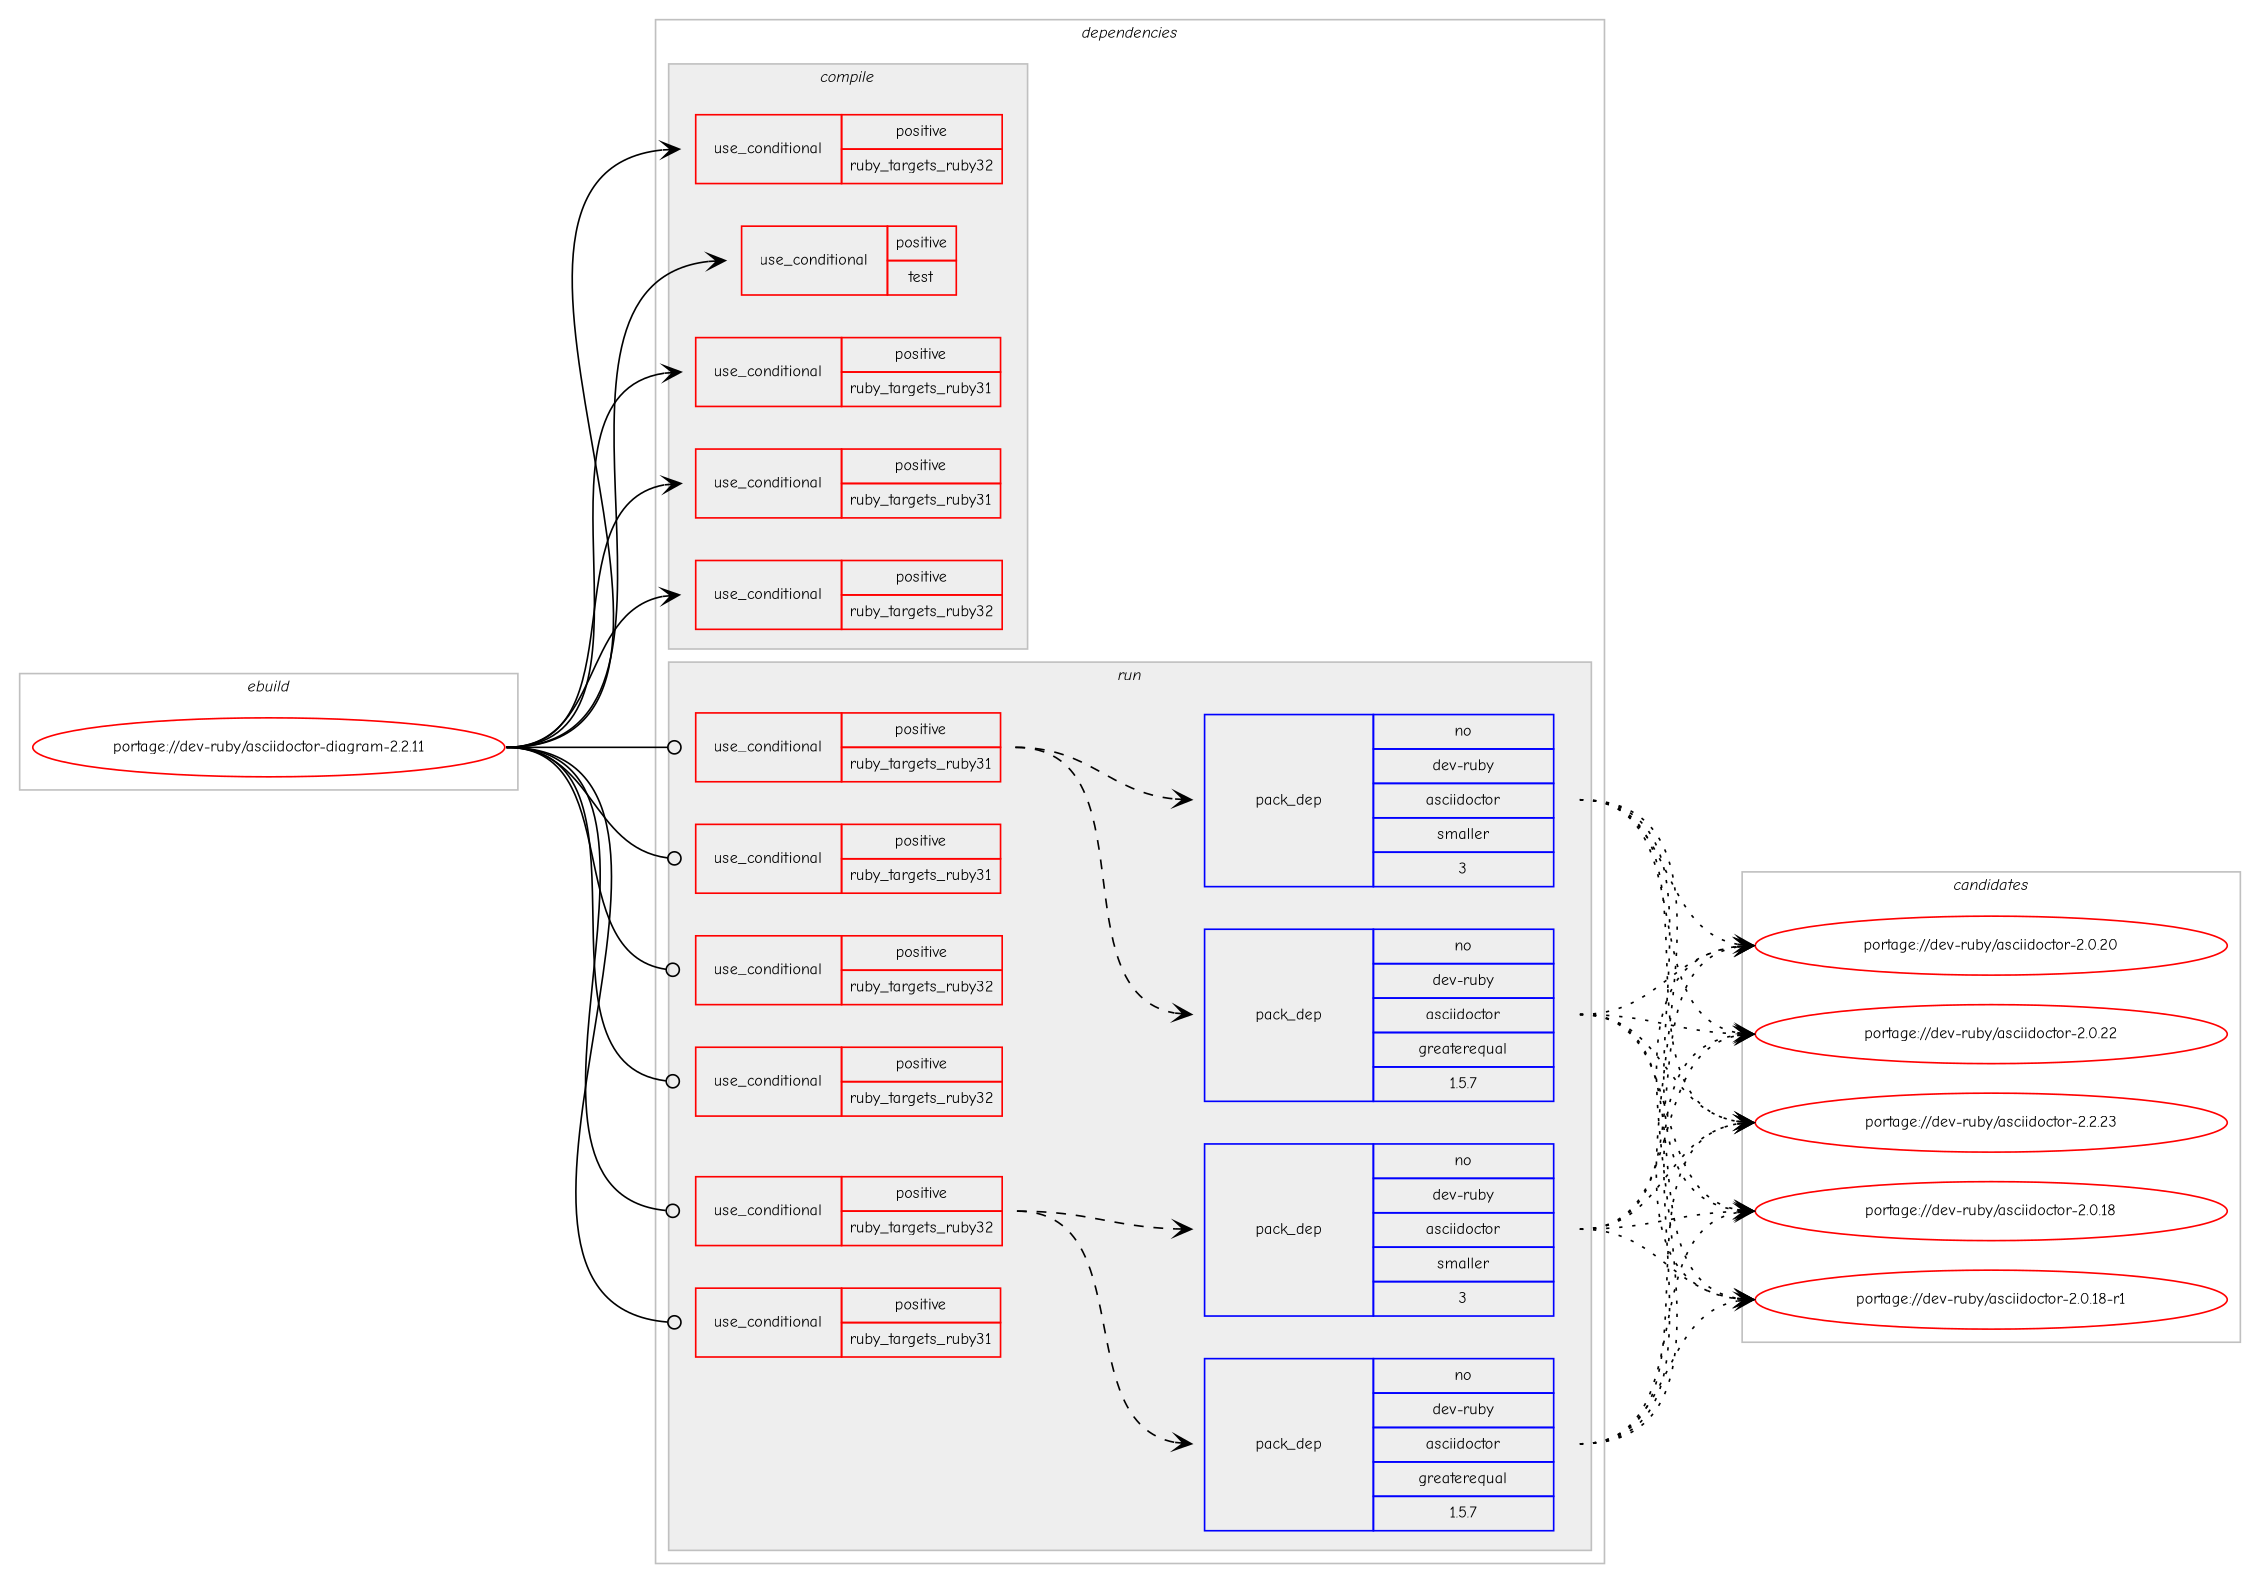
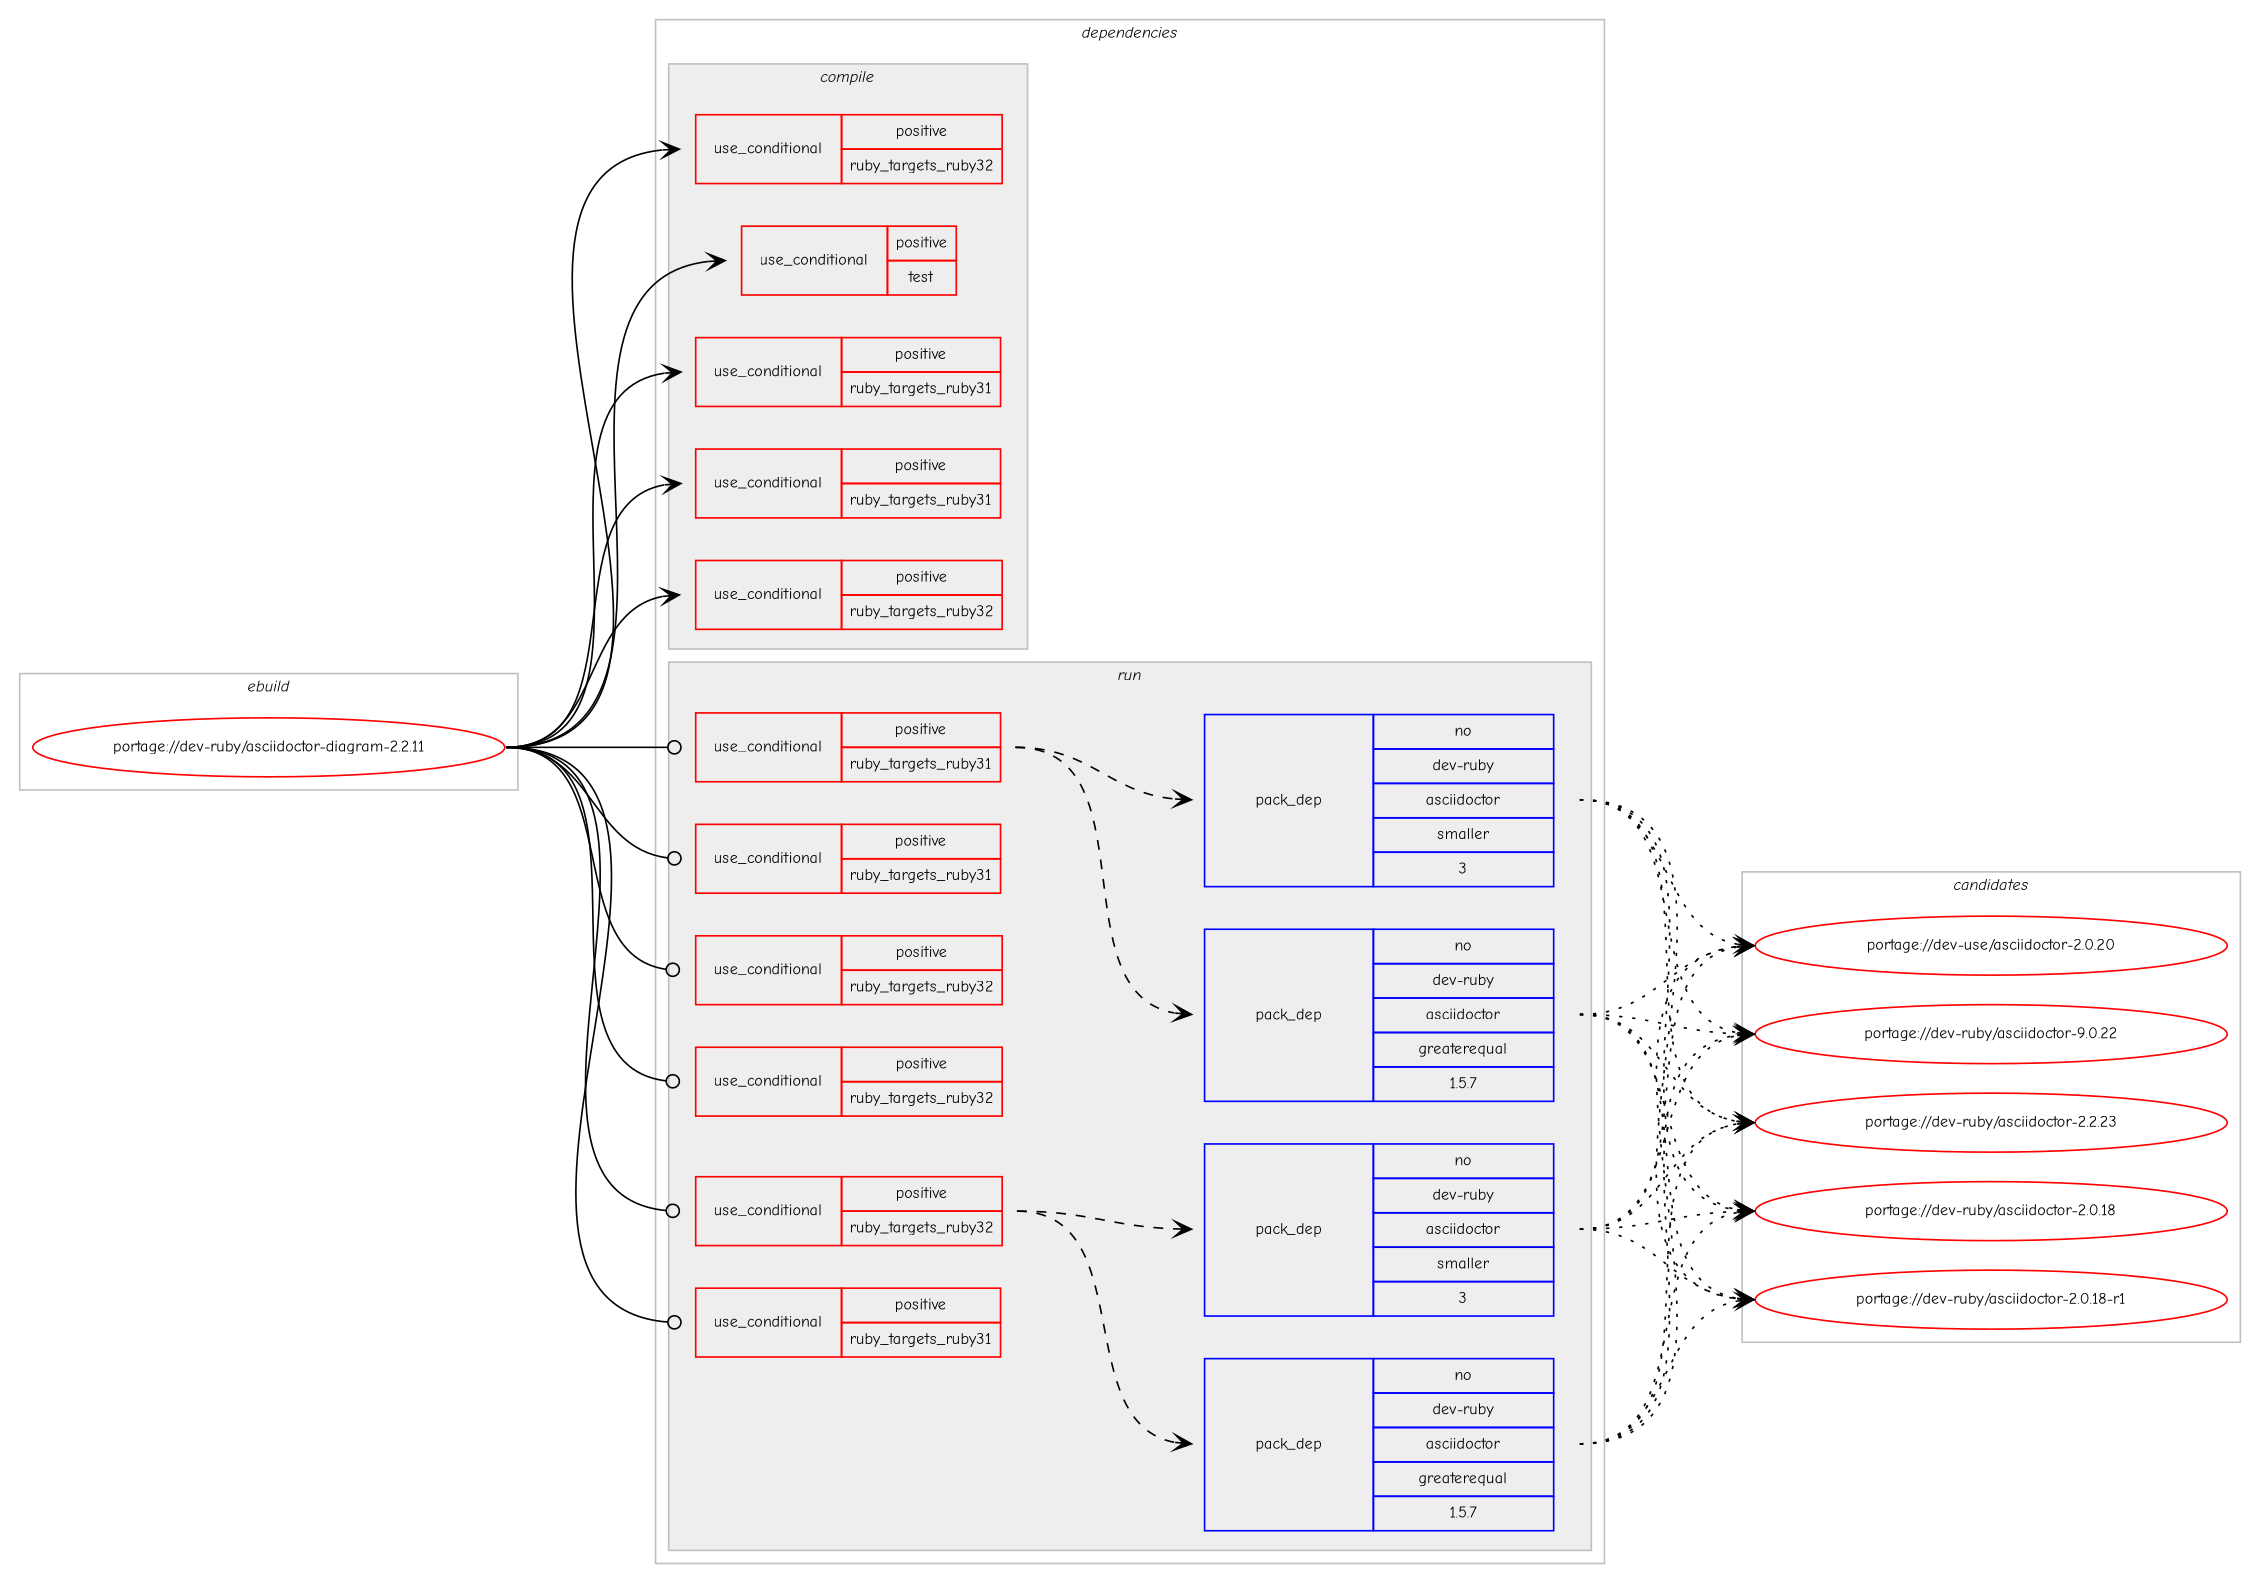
  digraph {
    compound=true
    concentrate=true
    fontname="Comic Neue"
    fontsize=10
    newrank=true
    rankdir=LR
    ranksep=1.5
    node [color=red fontname="Comic Neue" fontsize=10 shape=none]
    edge [arrowhead=vee fontname="Comic Neue" headport=w style=dotted tailport=e weight=100]
    n1 [label="portage://dev-ruby/asciidoctor-diagram-2.2.11" width=4 shape=""]
    n2 [label=<<TABLE BORDER="0" CELLBORDER="1" CELLSPACING="0" CELLPADDING="4"><TR><TD ROWSPAN="3" CELLPADDING="10">use_conditional</TD></TR><TR><TD>positive</TD></TR><TR><TD>ruby_targets_ruby31</TD></TR></TABLE>>]
    n3 [label=<<TABLE BORDER="0" CELLBORDER="1" CELLSPACING="0" CELLPADDING="4"><TR><TD ROWSPAN="3" CELLPADDING="10">use_conditional</TD></TR><TR><TD>positive</TD></TR><TR><TD>ruby_targets_ruby31</TD></TR></TABLE>>]
    n4 [label=<<TABLE BORDER="0" CELLBORDER="1" CELLSPACING="0" CELLPADDING="4"><TR><TD ROWSPAN="3" CELLPADDING="10">use_conditional</TD></TR><TR><TD>positive</TD></TR><TR><TD>ruby_targets_ruby32</TD></TR></TABLE>>]
    n5 [label=<<TABLE BORDER="0" CELLBORDER="1" CELLSPACING="0" CELLPADDING="4"><TR><TD ROWSPAN="3" CELLPADDING="10">use_conditional</TD></TR><TR><TD>positive</TD></TR><TR><TD>ruby_targets_ruby32</TD></TR></TABLE>>]
    n6 [label=<<TABLE BORDER="0" CELLBORDER="1" CELLSPACING="0" CELLPADDING="4"><TR><TD ROWSPAN="3" CELLPADDING="10">use_conditional</TD></TR><TR><TD>positive</TD></TR><TR><TD>test</TD></TR></TABLE>>]
    n7 [color=blue label=<<TABLE BORDER="0" CELLBORDER="1" CELLSPACING="0" CELLPADDING="4" WIDTH="220"><TR><TD ROWSPAN="6" CELLPADDING="30">pack_dep</TD></TR><TR><TD WIDTH="110">no</TD></TR><TR><TD>dev-ruby</TD></TR><TR><TD>asciidoctor</TD></TR><TR><TD>greaterequal</TD></TR><TR><TD>1.5.7</TD></TR></TABLE>>]
    n8 [color=blue label=<<TABLE BORDER="0" CELLBORDER="1" CELLSPACING="0" CELLPADDING="4" WIDTH="220"><TR><TD ROWSPAN="6" CELLPADDING="30">pack_dep</TD></TR><TR><TD WIDTH="110">no</TD></TR><TR><TD>dev-ruby</TD></TR><TR><TD>asciidoctor</TD></TR><TR><TD>smaller</TD></TR><TR><TD>3</TD></TR></TABLE>>]
    n9 [label=<<TABLE BORDER="0" CELLBORDER="1" CELLSPACING="0" CELLPADDING="4"><TR><TD ROWSPAN="3" CELLPADDING="10">use_conditional</TD></TR><TR><TD>positive</TD></TR><TR><TD>ruby_targets_ruby32</TD></TR></TABLE>>]
    n10 [label=<<TABLE BORDER="0" CELLBORDER="1" CELLSPACING="0" CELLPADDING="4"><TR><TD ROWSPAN="3" CELLPADDING="10">use_conditional</TD></TR><TR><TD>positive</TD></TR><TR><TD>ruby_targets_ruby31</TD></TR></TABLE>>]
    n11 [color=blue label=<<TABLE BORDER="0" CELLBORDER="1" CELLSPACING="0" CELLPADDING="4" WIDTH="220"><TR><TD ROWSPAN="6" CELLPADDING="30">pack_dep</TD></TR><TR><TD WIDTH="110">no</TD></TR><TR><TD>dev-ruby</TD></TR><TR><TD>asciidoctor</TD></TR><TR><TD>greaterequal</TD></TR><TR><TD>1.5.7</TD></TR></TABLE>>]
    n12 [color=blue label=<<TABLE BORDER="0" CELLBORDER="1" CELLSPACING="0" CELLPADDING="4" WIDTH="220"><TR><TD ROWSPAN="6" CELLPADDING="30">pack_dep</TD></TR><TR><TD WIDTH="110">no</TD></TR><TR><TD>dev-ruby</TD></TR><TR><TD>asciidoctor</TD></TR><TR><TD>smaller</TD></TR><TR><TD>3</TD></TR></TABLE>>]
    n13 [label=<<TABLE BORDER="0" CELLBORDER="1" CELLSPACING="0" CELLPADDING="4"><TR><TD ROWSPAN="3" CELLPADDING="10">use_conditional</TD></TR><TR><TD>positive</TD></TR><TR><TD>ruby_targets_ruby31</TD></TR></TABLE>>]
    n14 [label=<<TABLE BORDER="0" CELLBORDER="1" CELLSPACING="0" CELLPADDING="4"><TR><TD ROWSPAN="3" CELLPADDING="10">use_conditional</TD></TR><TR><TD>positive</TD></TR><TR><TD>ruby_targets_ruby31</TD></TR></TABLE>>]
    n15 [label=<<TABLE BORDER="0" CELLBORDER="1" CELLSPACING="0" CELLPADDING="4"><TR><TD ROWSPAN="3" CELLPADDING="10">use_conditional</TD></TR><TR><TD>positive</TD></TR><TR><TD>ruby_targets_ruby32</TD></TR></TABLE>>]
    n16 [label=<<TABLE BORDER="0" CELLBORDER="1" CELLSPACING="0" CELLPADDING="4"><TR><TD ROWSPAN="3" CELLPADDING="10">use_conditional</TD></TR><TR><TD>positive</TD></TR><TR><TD>ruby_targets_ruby32</TD></TR></TABLE>>]
    n17 [label="portage://dev-ruby/asciidoctor-2.0.18" width=4 shape=""]
    n18 [label="portage://dev-ruby/asciidoctor-2.0.18-r1" width=4 shape=""]
-   n19 [label="portage://dev-ruby/asciidoctor-2.0.20" width=4 shape=""]
-   n20 [label="portage://dev-ruby/asciidoctor-2.0.22" width=4 shape=""]
+   n19 [label="portage://dev-use/asciidoctor-2.0.20" width=4 shape=""]
+   n20 [label="portage://dev-ruby/asciidoctor-9.0.22" width=4 shape=""]
    n21 [label="portage://dev-ruby/asciidoctor-2.2.23" width=4 shape=""]
    subgraph cluster_1 {
      color=gray
      label=<<i>ebuild</i>>
      rank=same
      n1
    }
    subgraph cluster_2 {
      color=gray
      label=<<i>dependencies</i>>
      subgraph cluster_3 {
        color=gray
        fillcolor="#eeeeee"
        label=<<i>compile</i>>
        style=filled
        subgraph sub_4 {
          color=gray
          fillcolor="#eeeeee"
          label=<<i>compile</i>>
          style=filled
          n2
        }
        subgraph sub_5 {
          color=gray
          fillcolor="#eeeeee"
          label=<<i>compile</i>>
          style=filled
          n3
        }
        subgraph sub_6 {
          color=gray
          fillcolor="#eeeeee"
          label=<<i>compile</i>>
          style=filled
          n4
        }
        subgraph sub_7 {
          color=gray
          fillcolor="#eeeeee"
          label=<<i>compile</i>>
          style=filled
          n5
        }
        subgraph sub_8 {
          color=gray
          fillcolor="#eeeeee"
          label=<<i>compile</i>>
          style=filled
          n6
        }
      }
      subgraph cluster_9 {
        color=gray
        fillcolor="#eeeeee"
        label=<<i>compile and run</i>>
        style=filled
      }
      subgraph cluster_10 {
        color=gray
        fillcolor="#eeeeee"
        label=<<i>run</i>>
        style=filled
        subgraph sub_11 {
          color=gray
          fillcolor="#eeeeee"
          label=<<i>run</i>>
          style=filled
          n9
          subgraph sub_12 {
            color=gray
            fillcolor="#eeeeee"
            label=<<i>run</i>>
            style=filled
            n7
          }
          subgraph sub_13 {
            color=gray
            fillcolor="#eeeeee"
            label=<<i>run</i>>
            style=filled
            n8
          }
        }
        subgraph sub_14 {
          color=gray
          fillcolor="#eeeeee"
          label=<<i>run</i>>
          style=filled
          n10
        }
        subgraph sub_15 {
          color=gray
          fillcolor="#eeeeee"
          label=<<i>run</i>>
          style=filled
          n13
          subgraph sub_16 {
            color=gray
            fillcolor="#eeeeee"
            label=<<i>run</i>>
            style=filled
            n11
          }
          subgraph sub_17 {
            color=gray
            fillcolor="#eeeeee"
            label=<<i>run</i>>
            style=filled
            n12
          }
        }
        subgraph sub_18 {
          color=gray
          fillcolor="#eeeeee"
          label=<<i>run</i>>
          style=filled
          n14
        }
        subgraph sub_19 {
          color=gray
          fillcolor="#eeeeee"
          label=<<i>run</i>>
          style=filled
          n15
        }
        subgraph sub_20 {
          color=gray
          fillcolor="#eeeeee"
          label=<<i>run</i>>
          style=filled
          n16
        }
      }
    }
    subgraph cluster_21 {
      color=gray
      label=<<i>candidates</i>>
      rank=same
      subgraph sub_22 {
        color=black
        label=<<i>candidates</i>>
        nodesep=1
        rank=same
        n17
        n18
        n19
        n20
        n21
      }
      subgraph sub_23 {
        color=black
        label=<<i>candidates</i>>
        nodesep=1
        rank=same
        n17
        n18
        n19
        n20
        n21
      }
      subgraph sub_24 {
        color=black
        label=<<i>candidates</i>>
        nodesep=1
        rank=same
        n17
        n18
        n19
        n20
        n21
      }
      subgraph sub_25 {
        color=black
        label=<<i>candidates</i>>
        nodesep=1
        rank=same
        n17
        n18
        n19
        n20
        n21
      }
    }
    n1 -> n2 [style=solid weight=20]
    n1 -> n3 [style=solid weight=20]
    n1 -> n4 [style=solid weight=20]
    n1 -> n5 [style=solid weight=20]
    n1 -> n6 [style=solid weight=20]
    n1 -> n9 [arrowhead=odot style=solid weight=20]
    n1 -> n10 [arrowhead=odot style=solid weight=20]
    n1 -> n13 [arrowhead=odot style=solid weight=20]
    n1 -> n14 [arrowhead=odot style=solid weight=20]
    n1 -> n15 [arrowhead=odot style=solid weight=20]
    n1 -> n16 [arrowhead=odot style=solid weight=20]
    n7 -> n17
    n7 -> n18
    n7 -> n19
    n7 -> n20
    n7 -> n21
    n8 -> n17
    n8 -> n18
    n8 -> n19
    n8 -> n20
    n8 -> n21
    n9 -> n7 [style=dashed weight=20]
    n9 -> n8 [style=dashed weight=20]
    n11 -> n17
    n11 -> n18
    n11 -> n19
    n11 -> n20
    n11 -> n21
    n12 -> n17
    n12 -> n18
    n12 -> n19
    n12 -> n20
    n12 -> n21
    n13 -> n11 [style=dashed weight=20]
    n13 -> n12 [style=dashed weight=20]
  }
